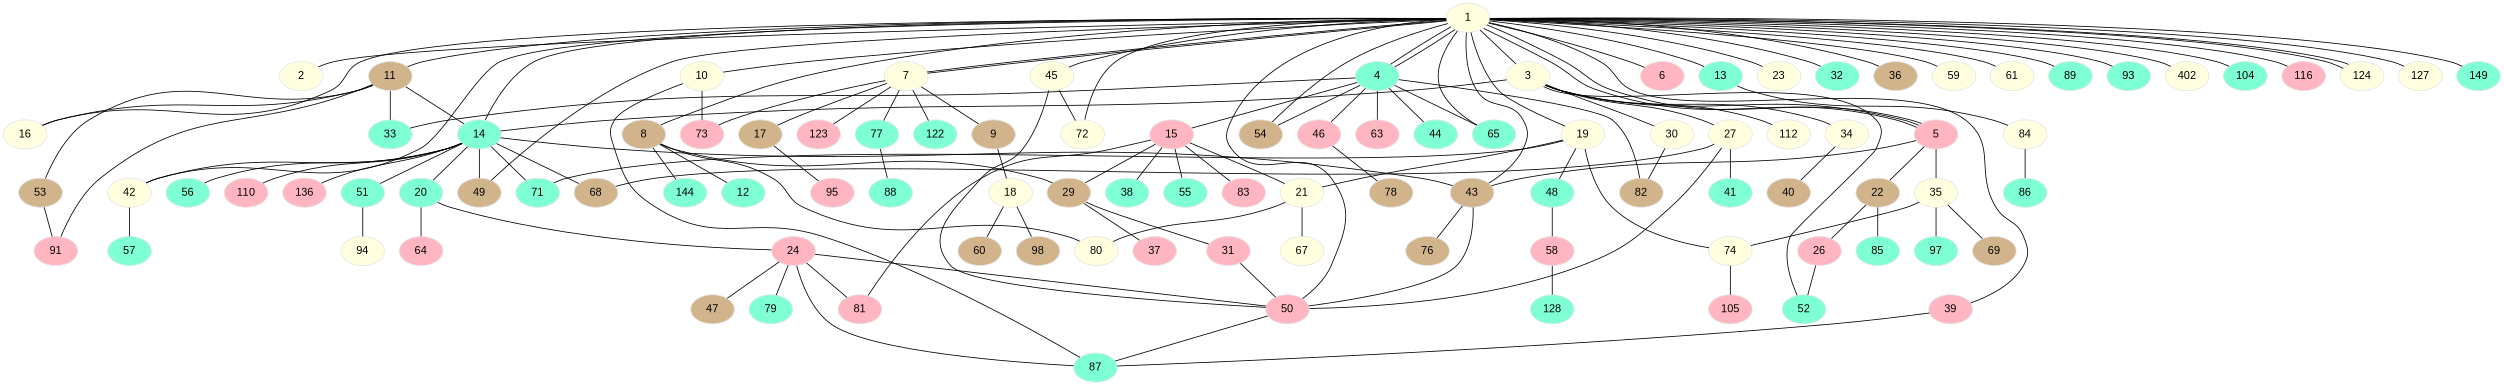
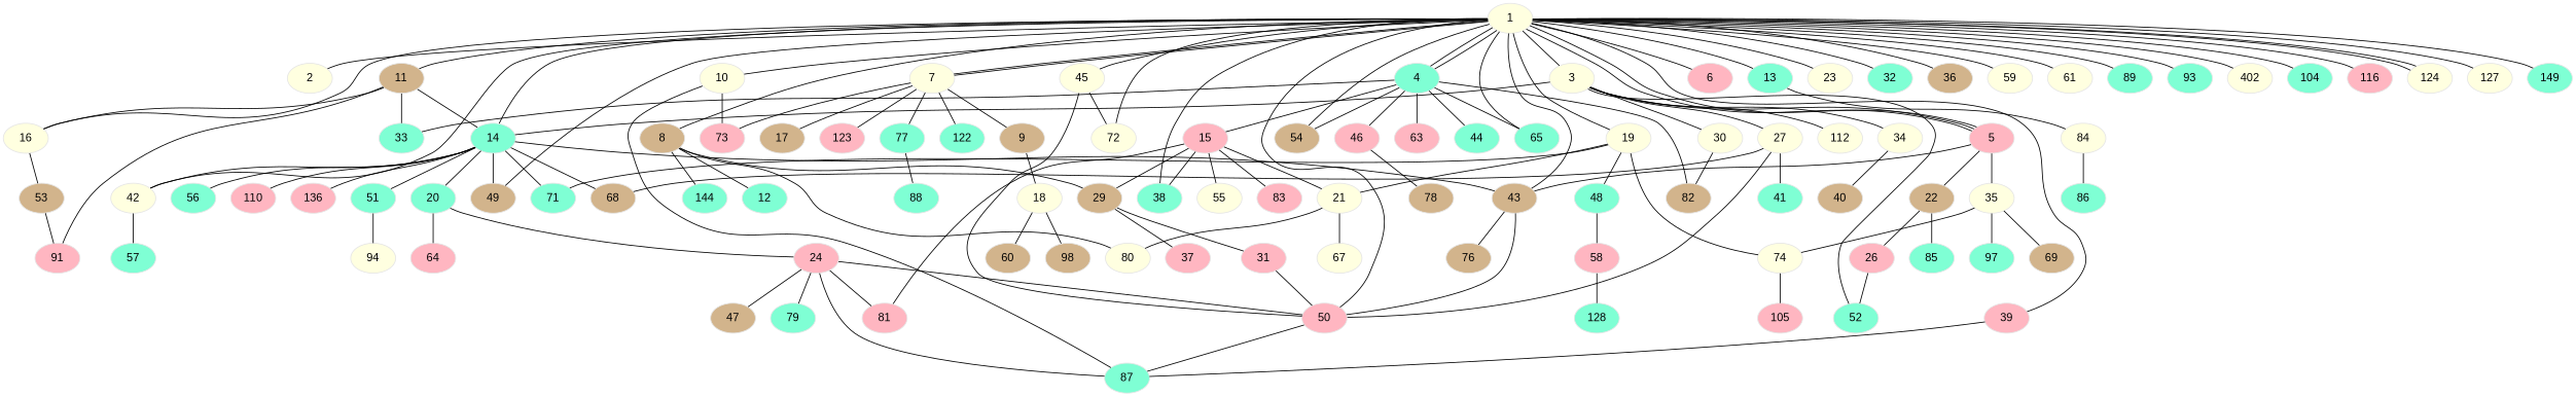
  graph {
    fontname="Liberation Sans"
    node [color=gray90 fillcolor=aquamarine fontname="Liberation Sans" style=filled]
    edge [fontname="Liberation Sans"]
    1 [fillcolor=lightyellow]
    2 [fillcolor=lightyellow]
    3 [fillcolor=lightyellow]
    4
    5 [fillcolor=lightpink]
    6 [fillcolor=lightpink super="+108"]
    7 [fillcolor=lightyellow]
    8 [fillcolor=tan]
    10 [fillcolor=lightyellow super="+138"]
    11 [fillcolor=tan super="+106+137+135"]
    13
    14 [super="+25"]
    16 [fillcolor=lightyellow]
    19 [fillcolor=lightyellow]
    23 [fillcolor=lightyellow]
    32
    36 [fillcolor=tan]
    38
    39 [fillcolor=lightpink]
    42 [fillcolor=lightyellow super="+92"]
    43 [fillcolor=tan super="+62"]
    45 [fillcolor=lightyellow]
    49 [fillcolor=tan]
    50 [fillcolor=lightpink super="+121+99"]
    54 [fillcolor=tan super="+111"]
    59 [fillcolor=lightyellow super="+134"]
    61 [fillcolor=lightyellow super="+115"]
    65 [super="+132"]
    72 [fillcolor=lightyellow]
    89
    93
    n32 [fillcolor=lightyellow label=402]
    104
    116 [fillcolor=lightpink]
    124 [fillcolor=lightyellow super="+129"]
    127 [fillcolor=lightyellow]
    149
    27 [fillcolor=lightyellow]
    30 [fillcolor=lightyellow]
    34 [fillcolor=lightyellow]
    52
    112 [fillcolor=lightyellow]
    15 [fillcolor=lightpink super="+28"]
    33
    44
    46 [fillcolor=lightpink]
    63 [fillcolor=lightpink]
    82 [fillcolor=tan]
    22 [fillcolor=tan]
    35 [fillcolor=lightyellow]
    9 [fillcolor=tan]
    17 [fillcolor=tan]
    73 [fillcolor=lightpink super="+145"]
    77
    122
    123 [fillcolor=lightpink]
    12
    29 [fillcolor=tan]
    80 [fillcolor=lightyellow super="+100+147+101"]
    144
    87 [super="+96+120"]
    53 [fillcolor=tan]
    91 [fillcolor=lightpink]
    84 [fillcolor=lightyellow super="+133"]
    68 [fillcolor=tan]
    20
    51 [super="+75"]
    56
    71
    110 [fillcolor=lightpink]
    136 [fillcolor=lightpink]
    21 [fillcolor=lightyellow]
    48
    74 [fillcolor=lightyellow]
    57
    76 [fillcolor=tan]
    41
    40 [fillcolor=tan super="+130"]
-   55
+   55 [fillcolor=lightyellow]
    81 [fillcolor=lightpink]
    83 [fillcolor=lightpink]
    78 [fillcolor=tan]
    26 [fillcolor=lightpink super="+139"]
    85
    69 [fillcolor=tan]
    97
    18 [fillcolor=lightyellow]
-   95 [fillcolor=lightpink]
    88
    31 [fillcolor=lightpink]
    37 [fillcolor=lightpink super="+66+103+107"]
    60 [fillcolor=tan]
    98 [fillcolor=tan]
    86
    24 [fillcolor=lightpink]
    64 [fillcolor=lightpink]
    94 [fillcolor=lightyellow]
    67 [fillcolor=lightyellow super="+117"]
    58 [fillcolor=lightpink]
    105 [fillcolor=lightpink]
    47 [fillcolor=tan]
    79
    128
    1 -- 2
    1 -- 3
    1 -- 4
    1 -- 4
    1 -- 5
    1 -- 5
    1 -- 6
    1 -- 7
    1 -- 7
    1 -- 8
    1 -- 10
    1 -- 11
    1 -- 13
    1 -- 14 [weight=2]
    1 -- 16
    1 -- 19
    1 -- 23
    1 -- 32
    1 -- 36
+   1 -- 38
    1 -- 39
    1 -- 42
    1 -- 43
    1 -- 45
    1 -- 49
    1 -- 50 [weight=2]
    1 -- 54
    1 -- 59
    1 -- 61
    1 -- 65
    1 -- 72
    1 -- 89
    1 -- 93
    1 -- n32
    1 -- 104
    1 -- 116
    1 -- 124
    1 -- 124
    1 -- 127
    1 -- 149
    3 -- 5
    3 -- 14
    3 -- 27
    3 -- 30
    3 -- 34
    3 -- 52
    3 -- 112
    4 -- 54
    4 -- 65
    4 -- 15
    4 -- 33
    4 -- 44
    4 -- 46
    4 -- 63
    4 -- 82
    5 -- 43
    5 -- 22
    5 -- 35
    7 -- 9
    7 -- 17
    7 -- 73
    7 -- 77
    7 -- 122
    7 -- 123
    8 -- 12
    8 -- 29
    8 -- 80
    8 -- 144
    10 -- 73
    10 -- 87
    11 -- 14
    11 -- 16
    11 -- 33
-   11 -- 53
+   16 -- 53
    11 -- 91
    13 -- 84
    14 -- 42
    14 -- 43
    14 -- 49
    14 -- 68
    14 -- 20
    14 -- 51
    14 -- 56
    14 -- 71
    14 -- 110
    14 -- 136
    19 -- 71
    19 -- 21
    19 -- 48
    19 -- 74
    39 -- 87
    42 -- 57
    43 -- 50
    43 -- 76
    45 -- 50
    45 -- 72
    50 -- 87
    27 -- 50
    27 -- 68
    27 -- 41
    30 -- 82
    34 -- 40
    15 -- 38
    15 -- 29
    15 -- 21
    15 -- 55
    15 -- 81
    15 -- 83
    46 -- 78
    22 -- 26
    22 -- 85
    35 -- 74
    35 -- 69
    35 -- 97
    9 -- 18
-   17 -- 95
    77 -- 88
    29 -- 31
    29 -- 37
    53 -- 91
    84 -- 86
    20 -- 24
    20 -- 64
    51 -- 94
    21 -- 80
    21 -- 67
    48 -- 58
    74 -- 105
    26 -- 52
    18 -- 60
    18 -- 98
    31 -- 50
    24 -- 50
    24 -- 87
    24 -- 81
    24 -- 47
    24 -- 79
    58 -- 128
  }
